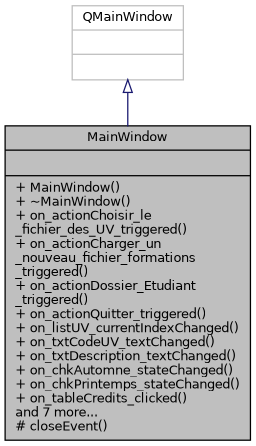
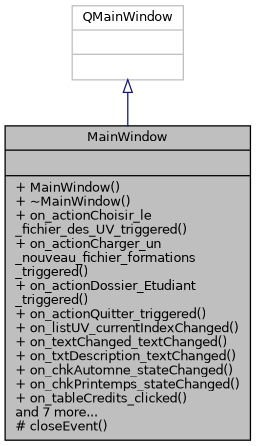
  digraph {
    node [fontname=Helvetica fontsize=10 shape=record style=filled]
-   n1 [color=black fillcolor=grey75 fontcolor=black height=0.2 label="{MainWindow\n||+ MainWindow()\l+ ~MainWindow()\l+ on_actionChoisir_le\l_fichier_des_UV_triggered()\l+ on_actionCharger_un\l_nouveau_fichier_formations\l_triggered()\l+ on_actionDossier_Etudiant\l_triggered()\l+ on_actionQuitter_triggered()\l+ on_listUV_currentIndexChanged()\l+ on_txtCodeUV_textChanged()\l+ on_txtDescription_textChanged()\l+ on_chkAutomne_stateChanged()\l+ on_chkPrintemps_stateChanged()\l+ on_tableCredits_clicked()\land 7 more...\l# closeEvent()\l}" width=0.4]
+   n1 [color=black fillcolor=grey75 fontcolor=black height=0.2 label="{MainWindow\n||+ MainWindow()\l+ ~MainWindow()\l+ on_actionChoisir_le\l_fichier_des_UV_triggered()\l+ on_actionCharger_un\l_nouveau_fichier_formations\l_triggered()\l+ on_actionDossier_Etudiant\l_triggered()\l+ on_actionQuitter_triggered()\l+ on_listUV_currentIndexChanged()\l+ on_textChanged_textChanged()\l+ on_txtDescription_textChanged()\l+ on_chkAutomne_stateChanged()\l+ on_chkPrintemps_stateChanged()\l+ on_tableCredits_clicked()\land 7 more...\l# closeEvent()\l}" width=0.4]
    n2 [color=grey75 fillcolor=white height=0.2 label="{QMainWindow\n||}" width=0.4]
    n2 -> n1 [arrowtail=onormal color=midnightblue dir=back fontname=Helvetica fontsize=10 labelfontname=Helvetica labelfontsize=10 style=solid]
  }
